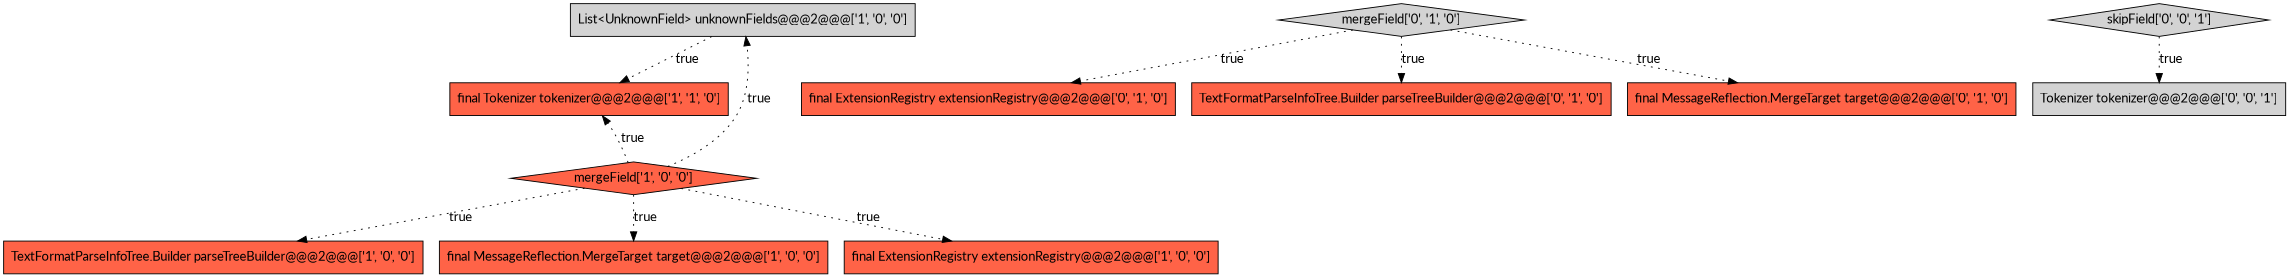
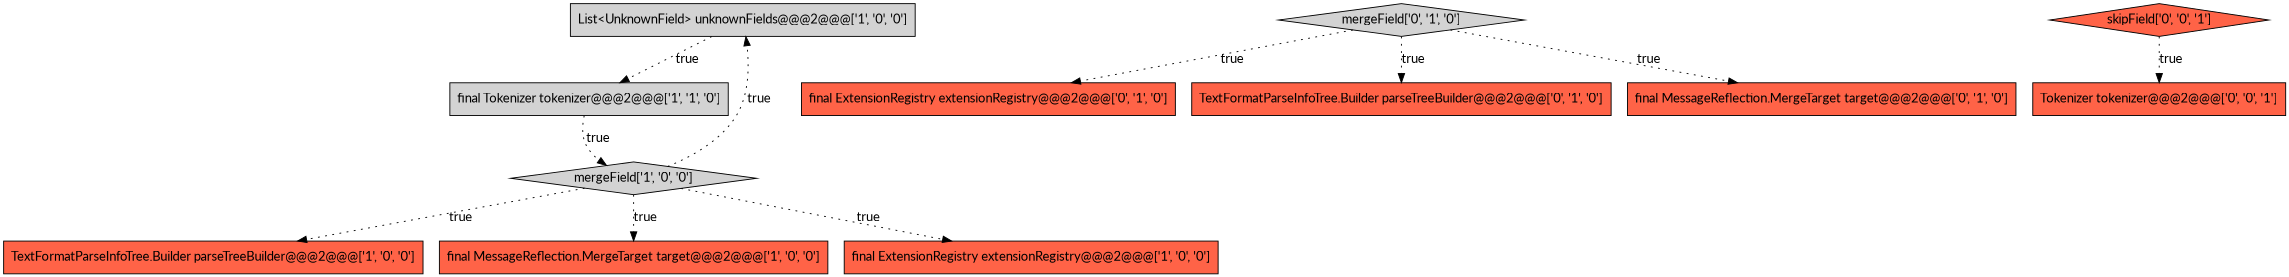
  digraph {
    fontname=Lato
    node [fillcolor=tomato fontname=Lato shape=box style=filled]
    edge [fontname=Lato style=dotted]
    n1 [fillcolor=lightgray label="List<UnknownField> unknownFields@@@2@@@['1', '0', '0']"]
-   n2 [label="final Tokenizer tokenizer@@@2@@@['1', '1', '0']"]
-   n3 [label="mergeField['1', '0', '0']" shape=diamond]
+   n2 [fillcolor=lightgray label="final Tokenizer tokenizer@@@2@@@['1', '1', '0']"]
+   n3 [fillcolor=lightgray label="mergeField['1', '0', '0']" shape=diamond]
    n4 [label="TextFormatParseInfoTree.Builder parseTreeBuilder@@@2@@@['1', '0', '0']"]
    n5 [label="final MessageReflection.MergeTarget target@@@2@@@['1', '0', '0']"]
    n6 [label="final ExtensionRegistry extensionRegistry@@@2@@@['1', '0', '0']"]
    n7 [label="final ExtensionRegistry extensionRegistry@@@2@@@['0', '1', '0']"]
    n8 [fillcolor=lightgray label="mergeField['0', '1', '0']" shape=diamond]
    n9 [label="TextFormatParseInfoTree.Builder parseTreeBuilder@@@2@@@['0', '1', '0']"]
    n10 [label="final MessageReflection.MergeTarget target@@@2@@@['0', '1', '0']"]
-   n11 [fillcolor=lightgray label="Tokenizer tokenizer@@@2@@@['0', '0', '1']"]
-   n12 [fillcolor=lightgray label="skipField['0', '0', '1']" shape=diamond]
+   n11 [label="Tokenizer tokenizer@@@2@@@['0', '0', '1']"]
+   n12 [label="skipField['0', '0', '1']" shape=diamond]
    n1 -> n2 [label=true]
    n3 -> n1 [label=true]
-   n3 -> n2 [label=true]
+   n2 -> n3 [label=true]
    n3 -> n4 [label=true]
    n3 -> n5 [label=true]
    n3 -> n6 [label=true]
    n8 -> n7 [label=true]
    n8 -> n9 [label=true]
    n8 -> n10 [label=true]
    n12 -> n11 [label=true]
  }
